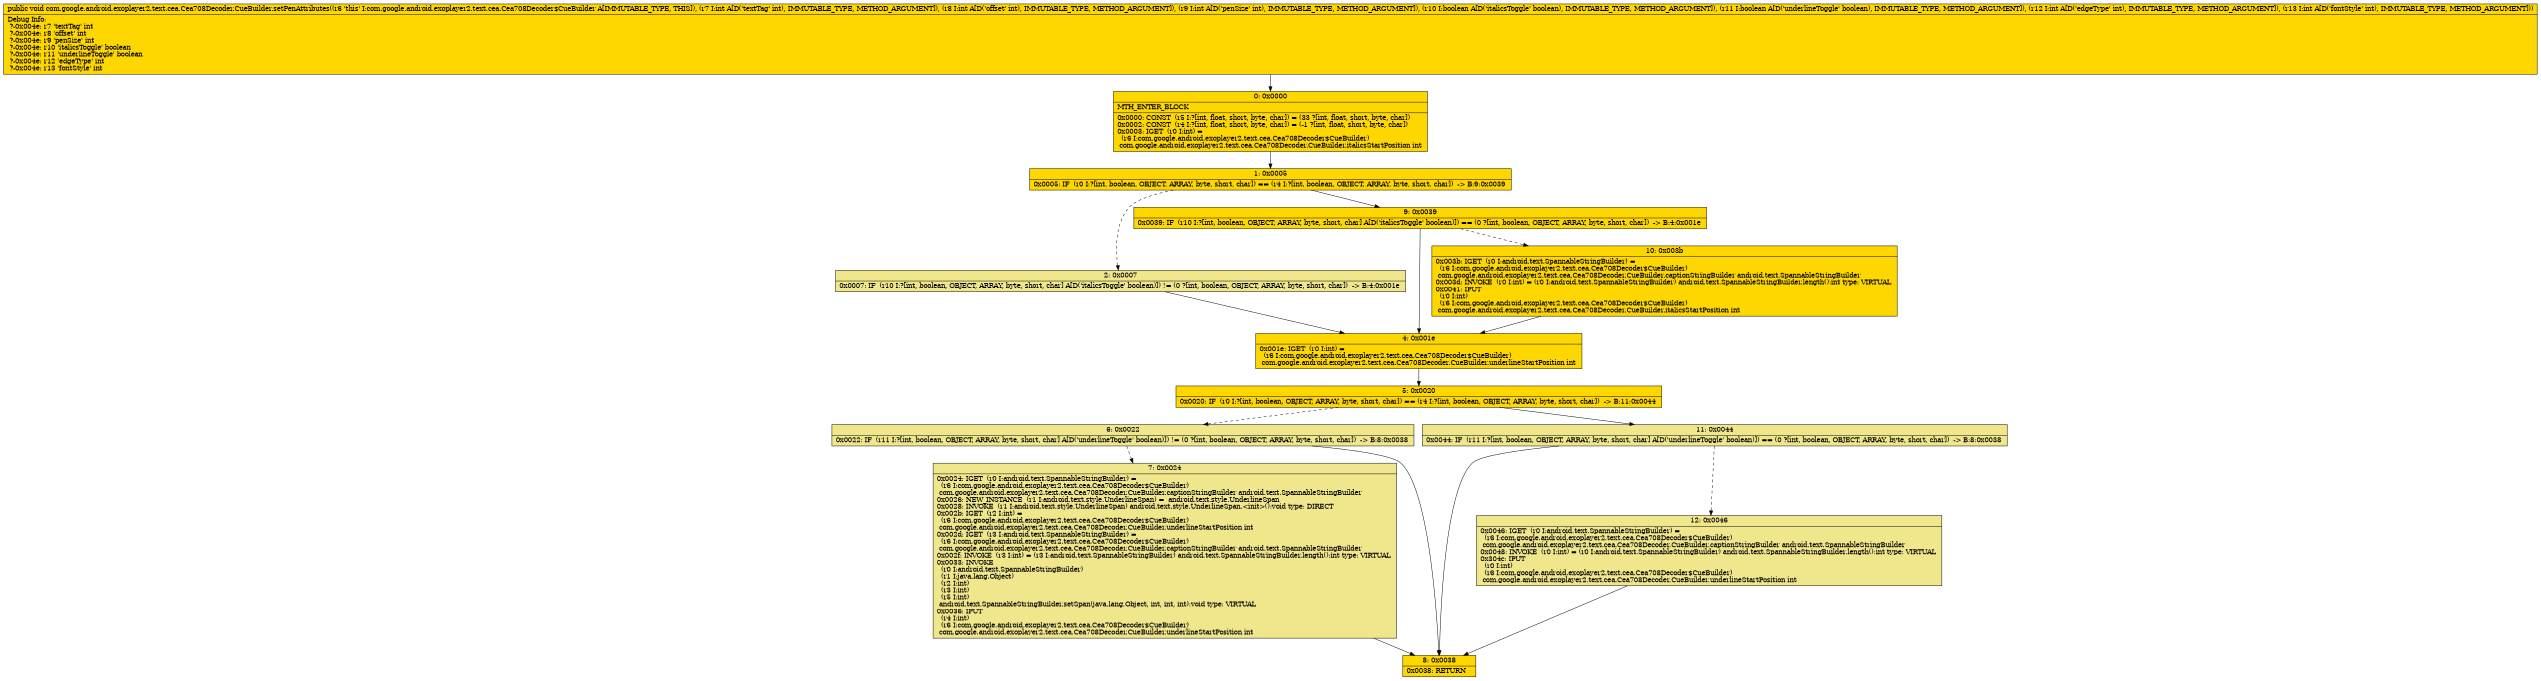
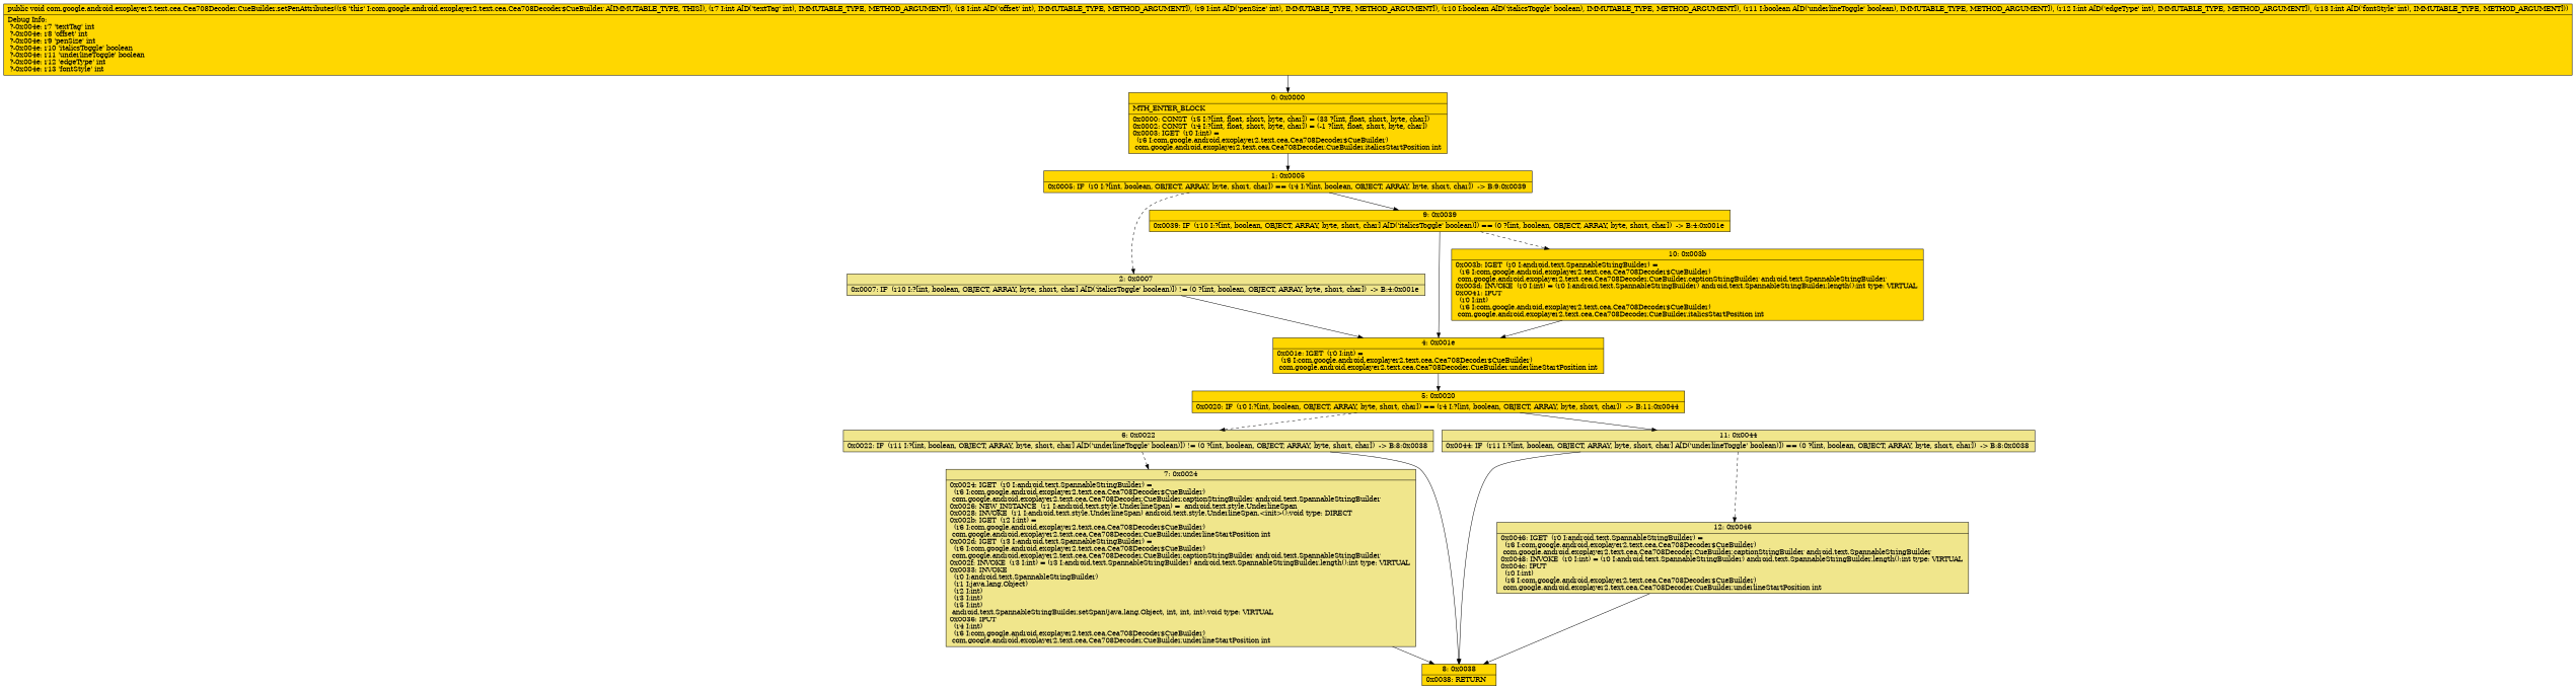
  digraph {
    node [fillcolor=gold shape=record style=filled]
    n1 [label="{0\:\ 0x0000|MTH_ENTER_BLOCK\l|0x0000: CONST  (r5 I:?[int, float, short, byte, char]) = (33 ?[int, float, short, byte, char]) \l0x0002: CONST  (r4 I:?[int, float, short, byte, char]) = (\-1 ?[int, float, short, byte, char]) \l0x0003: IGET  (r0 I:int) = \l  (r6 I:com.google.android.exoplayer2.text.cea.Cea708Decoder$CueBuilder)\l com.google.android.exoplayer2.text.cea.Cea708Decoder.CueBuilder.italicsStartPosition int \l}"]
    n2 [label="{1\:\ 0x0005|0x0005: IF  (r0 I:?[int, boolean, OBJECT, ARRAY, byte, short, char]) == (r4 I:?[int, boolean, OBJECT, ARRAY, byte, short, char])  \-\> B:9:0x0039 \l}"]
    n3 [fillcolor=khaki label="{2\:\ 0x0007|0x0007: IF  (r10 I:?[int, boolean, OBJECT, ARRAY, byte, short, char] A[D('italicsToggle' boolean)]) != (0 ?[int, boolean, OBJECT, ARRAY, byte, short, char])  \-\> B:4:0x001e \l}"]
    n4 [label="{9\:\ 0x0039|0x0039: IF  (r10 I:?[int, boolean, OBJECT, ARRAY, byte, short, char] A[D('italicsToggle' boolean)]) == (0 ?[int, boolean, OBJECT, ARRAY, byte, short, char])  \-\> B:4:0x001e \l}"]
    n5 [label="{4\:\ 0x001e|0x001e: IGET  (r0 I:int) = \l  (r6 I:com.google.android.exoplayer2.text.cea.Cea708Decoder$CueBuilder)\l com.google.android.exoplayer2.text.cea.Cea708Decoder.CueBuilder.underlineStartPosition int \l}"]
    n6 [label="{10\:\ 0x003b|0x003b: IGET  (r0 I:android.text.SpannableStringBuilder) = \l  (r6 I:com.google.android.exoplayer2.text.cea.Cea708Decoder$CueBuilder)\l com.google.android.exoplayer2.text.cea.Cea708Decoder.CueBuilder.captionStringBuilder android.text.SpannableStringBuilder \l0x003d: INVOKE  (r0 I:int) = (r0 I:android.text.SpannableStringBuilder) android.text.SpannableStringBuilder.length():int type: VIRTUAL \l0x0041: IPUT  \l  (r0 I:int)\l  (r6 I:com.google.android.exoplayer2.text.cea.Cea708Decoder$CueBuilder)\l com.google.android.exoplayer2.text.cea.Cea708Decoder.CueBuilder.italicsStartPosition int \l}"]
    n7 [label="{5\:\ 0x0020|0x0020: IF  (r0 I:?[int, boolean, OBJECT, ARRAY, byte, short, char]) == (r4 I:?[int, boolean, OBJECT, ARRAY, byte, short, char])  \-\> B:11:0x0044 \l}"]
    n8 [fillcolor=khaki label="{6\:\ 0x0022|0x0022: IF  (r11 I:?[int, boolean, OBJECT, ARRAY, byte, short, char] A[D('underlineToggle' boolean)]) != (0 ?[int, boolean, OBJECT, ARRAY, byte, short, char])  \-\> B:8:0x0038 \l}"]
    n9 [fillcolor=khaki label="{11\:\ 0x0044|0x0044: IF  (r11 I:?[int, boolean, OBJECT, ARRAY, byte, short, char] A[D('underlineToggle' boolean)]) == (0 ?[int, boolean, OBJECT, ARRAY, byte, short, char])  \-\> B:8:0x0038 \l}"]
    n10 [fillcolor=khaki label="{7\:\ 0x0024|0x0024: IGET  (r0 I:android.text.SpannableStringBuilder) = \l  (r6 I:com.google.android.exoplayer2.text.cea.Cea708Decoder$CueBuilder)\l com.google.android.exoplayer2.text.cea.Cea708Decoder.CueBuilder.captionStringBuilder android.text.SpannableStringBuilder \l0x0026: NEW_INSTANCE  (r1 I:android.text.style.UnderlineSpan) =  android.text.style.UnderlineSpan \l0x0028: INVOKE  (r1 I:android.text.style.UnderlineSpan) android.text.style.UnderlineSpan.\<init\>():void type: DIRECT \l0x002b: IGET  (r2 I:int) = \l  (r6 I:com.google.android.exoplayer2.text.cea.Cea708Decoder$CueBuilder)\l com.google.android.exoplayer2.text.cea.Cea708Decoder.CueBuilder.underlineStartPosition int \l0x002d: IGET  (r3 I:android.text.SpannableStringBuilder) = \l  (r6 I:com.google.android.exoplayer2.text.cea.Cea708Decoder$CueBuilder)\l com.google.android.exoplayer2.text.cea.Cea708Decoder.CueBuilder.captionStringBuilder android.text.SpannableStringBuilder \l0x002f: INVOKE  (r3 I:int) = (r3 I:android.text.SpannableStringBuilder) android.text.SpannableStringBuilder.length():int type: VIRTUAL \l0x0033: INVOKE  \l  (r0 I:android.text.SpannableStringBuilder)\l  (r1 I:java.lang.Object)\l  (r2 I:int)\l  (r3 I:int)\l  (r5 I:int)\l android.text.SpannableStringBuilder.setSpan(java.lang.Object, int, int, int):void type: VIRTUAL \l0x0036: IPUT  \l  (r4 I:int)\l  (r6 I:com.google.android.exoplayer2.text.cea.Cea708Decoder$CueBuilder)\l com.google.android.exoplayer2.text.cea.Cea708Decoder.CueBuilder.underlineStartPosition int \l}"]
    n11 [label="{8\:\ 0x0038|0x0038: RETURN   \l}"]
-   n12 [fillcolor=khaki label="{12\:\ 0x0046|0x0046: IGET  (r0 I:android.text.SpannableStringBuilder) = \l  (r6 I:com.google.android.exoplayer2.text.cea.Cea708Decoder$CueBuilder)\l com.google.android.exoplayer2.text.cea.Cea708Decoder.CueBuilder.captionStringBuilder android.text.SpannableStringBuilder \l0x0048: INVOKE  (r0 I:int) = (r0 I:android.text.SpannableStringBuilder) android.text.SpannableStringBuilder.length():int type: VIRTUAL \l0x304c: IPUT  \l  (r0 I:int)\l  (r6 I:com.google.android.exoplayer2.text.cea.Cea708Decoder$CueBuilder)\l com.google.android.exoplayer2.text.cea.Cea708Decoder.CueBuilder.underlineStartPosition int \l}"]
+   n12 [fillcolor=khaki label="{12\:\ 0x0046|0x0046: IGET  (r0 I:android.text.SpannableStringBuilder) = \l  (r6 I:com.google.android.exoplayer2.text.cea.Cea708Decoder$CueBuilder)\l com.google.android.exoplayer2.text.cea.Cea708Decoder.CueBuilder.captionStringBuilder android.text.SpannableStringBuilder \l0x0048: INVOKE  (r0 I:int) = (r0 I:android.text.SpannableStringBuilder) android.text.SpannableStringBuilder.length():int type: VIRTUAL \l0x004c: IPUT  \l  (r0 I:int)\l  (r6 I:com.google.android.exoplayer2.text.cea.Cea708Decoder$CueBuilder)\l com.google.android.exoplayer2.text.cea.Cea708Decoder.CueBuilder.underlineStartPosition int \l}"]
    n13 [label="{public void com.google.android.exoplayer2.text.cea.Cea708Decoder.CueBuilder.setPenAttributes((r6 'this' I:com.google.android.exoplayer2.text.cea.Cea708Decoder$CueBuilder A[IMMUTABLE_TYPE, THIS]), (r7 I:int A[D('textTag' int), IMMUTABLE_TYPE, METHOD_ARGUMENT]), (r8 I:int A[D('offset' int), IMMUTABLE_TYPE, METHOD_ARGUMENT]), (r9 I:int A[D('penSize' int), IMMUTABLE_TYPE, METHOD_ARGUMENT]), (r10 I:boolean A[D('italicsToggle' boolean), IMMUTABLE_TYPE, METHOD_ARGUMENT]), (r11 I:boolean A[D('underlineToggle' boolean), IMMUTABLE_TYPE, METHOD_ARGUMENT]), (r12 I:int A[D('edgeType' int), IMMUTABLE_TYPE, METHOD_ARGUMENT]), (r13 I:int A[D('fontStyle' int), IMMUTABLE_TYPE, METHOD_ARGUMENT]))  | Debug Info:\l  ?\-0x004e: r7 'textTag' int\l  ?\-0x004e: r8 'offset' int\l  ?\-0x004e: r9 'penSize' int\l  ?\-0x004e: r10 'italicsToggle' boolean\l  ?\-0x004e: r11 'underlineToggle' boolean\l  ?\-0x004e: r12 'edgeType' int\l  ?\-0x004e: r13 'fontStyle' int\l}"]
    n1 -> n2
    n2 -> n3 [style=dashed]
    n2 -> n4
    n3 -> n5
    n4 -> n5
    n4 -> n6 [style=dashed]
    n5 -> n7
    n6 -> n5
    n7 -> n8 [style=dashed]
    n7 -> n9
    n8 -> n10 [style=dashed]
    n8 -> n11
    n9 -> n11
    n9 -> n12 [style=dashed]
    n10 -> n11
    n12 -> n11
    n13 -> n1
  }
